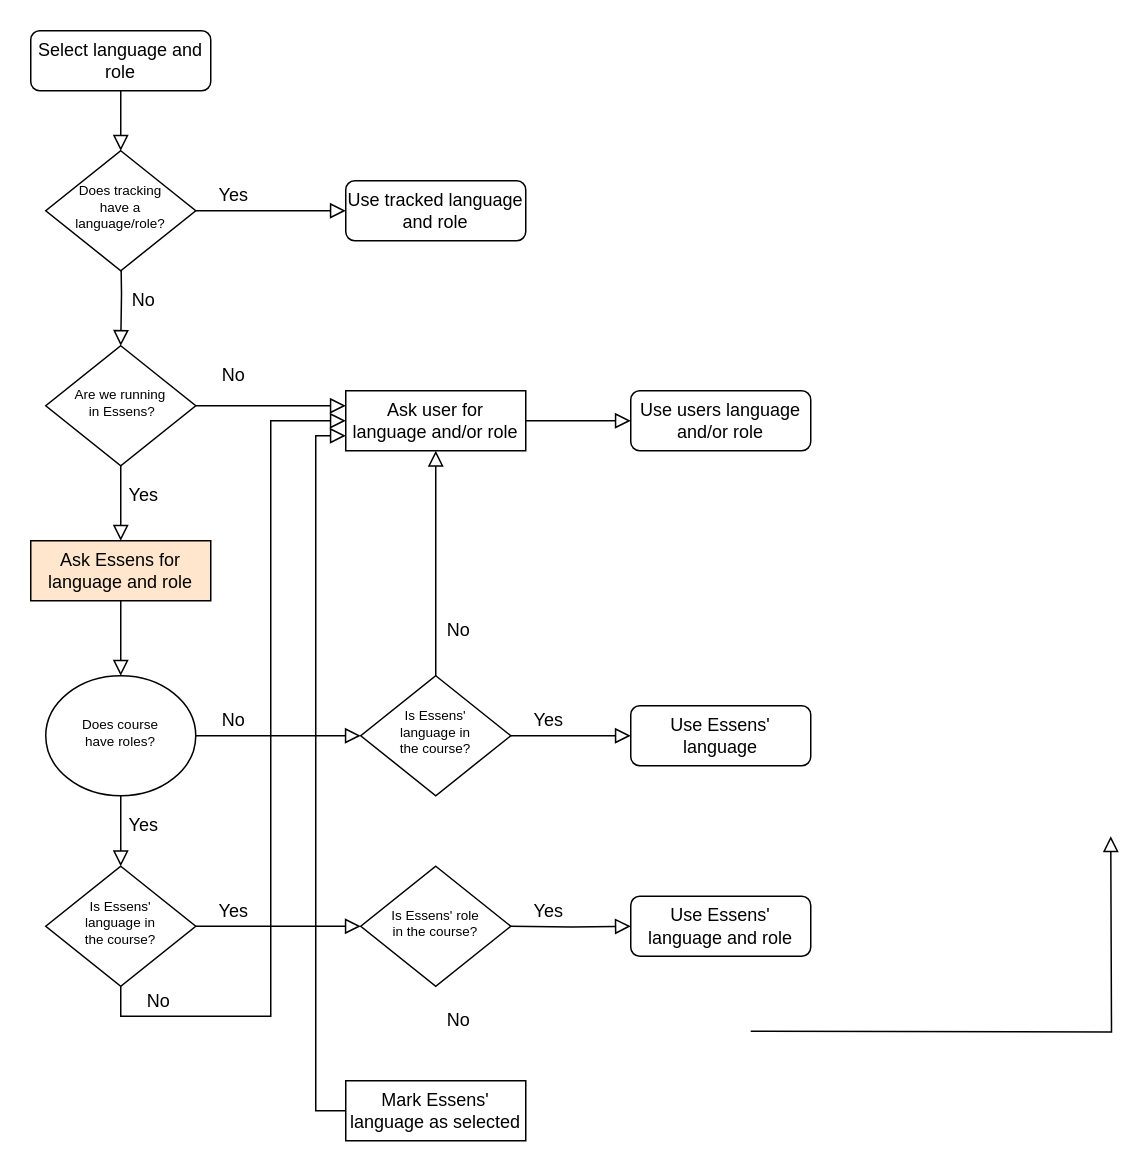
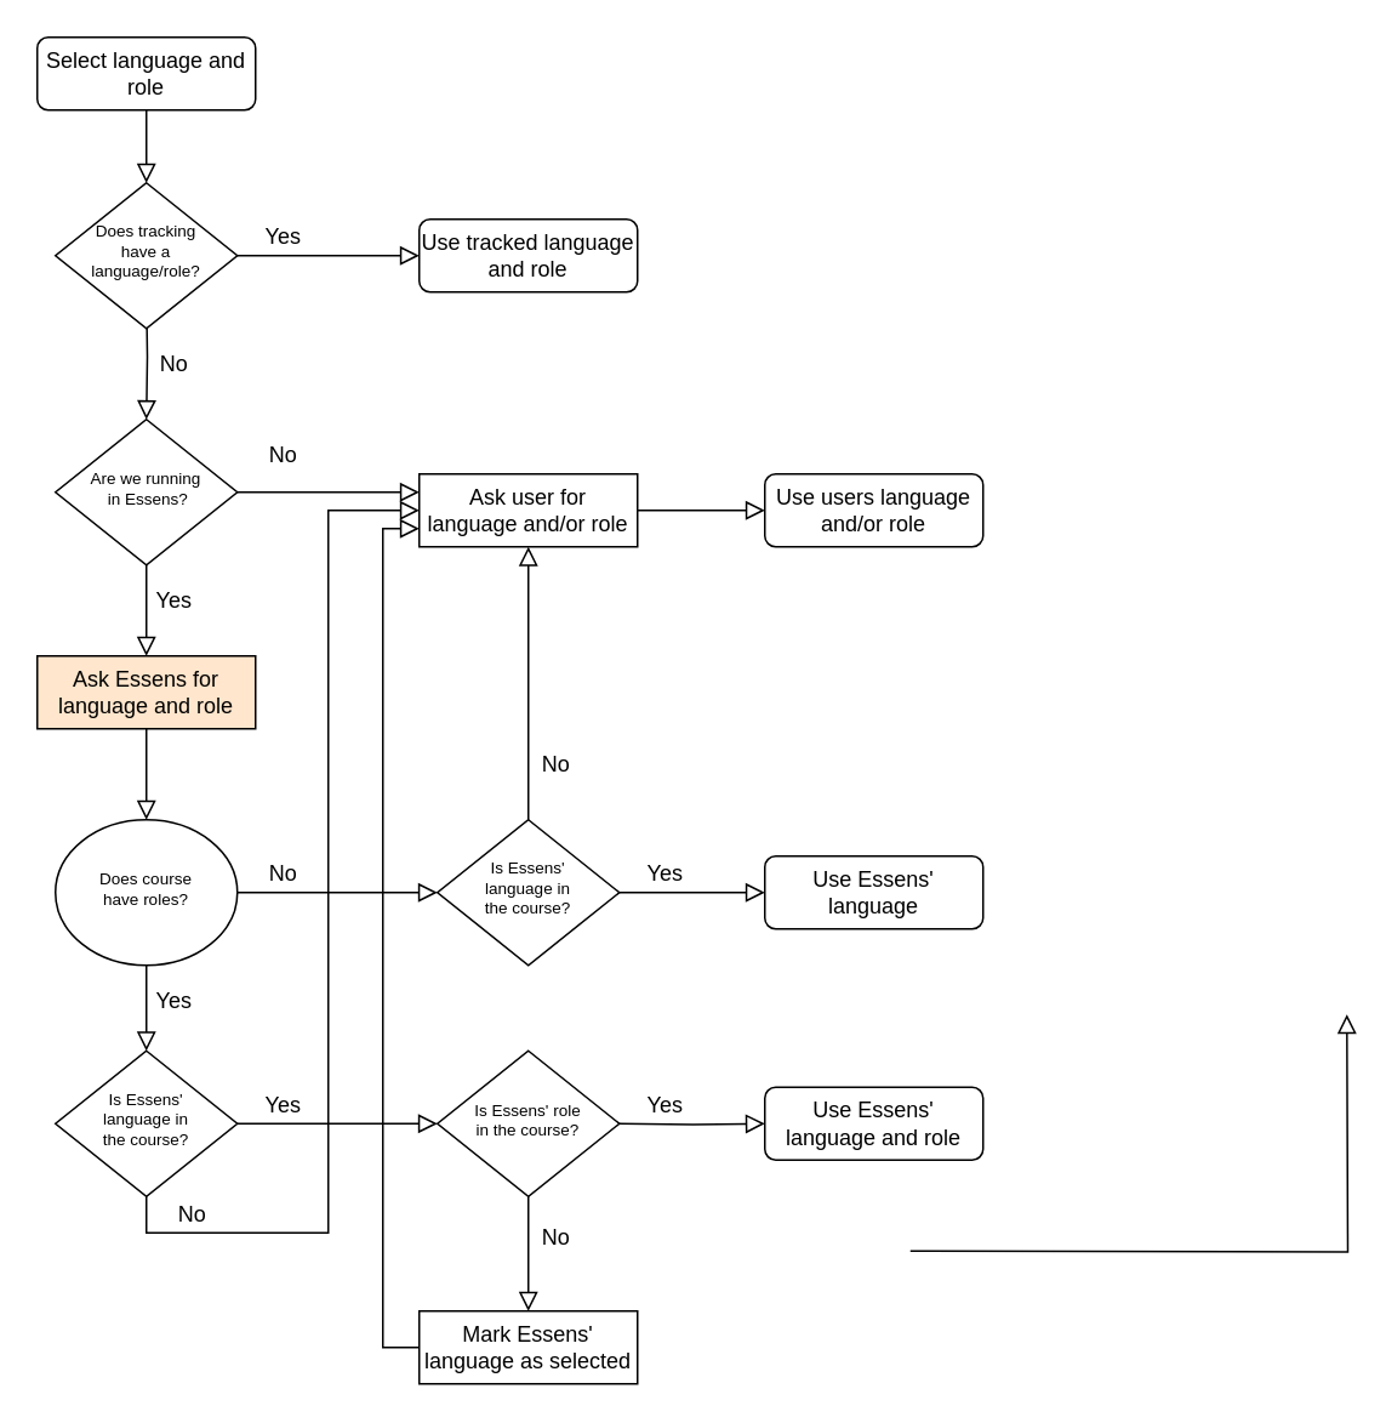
  <mxCell id="0" />
  <mxCell id="1" parent="0" />
  <mxCell id="2" value="" style="rounded=0;html=1;jettySize=auto;orthogonalLoop=1;fontSize=11;endArrow=block;endFill=0;endSize=8;strokeWidth=1;shadow=0;labelBackgroundColor=none;edgeStyle=orthogonalEdgeStyle;entryX=0.5;entryY=0;entryDx=0;entryDy=0;" parent="1" source="3" target="6" edge="1"><mxGeometry relative="1" as="geometry"><mxPoint x="260" y="190" as="targetPoint" /></mxGeometry></mxCell>
  <mxCell id="3" value="Select language and role" style="rounded=1;whiteSpace=wrap;html=1;fontSize=12;glass=0;strokeWidth=1;shadow=0;" parent="1" vertex="1"><mxGeometry x="20" y="20" width="120" height="40" as="geometry" /></mxCell>
  <mxCell id="4" value="" style="rounded=0;html=1;jettySize=auto;orthogonalLoop=1;fontSize=11;endArrow=block;endFill=0;endSize=8;strokeWidth=1;shadow=0;labelBackgroundColor=none;edgeStyle=orthogonalEdgeStyle;entryX=0.5;entryY=0;entryDx=0;entryDy=0;" parent="1" target="13" edge="1"><mxGeometry x="-0.333" y="30" relative="1" as="geometry"><mxPoint as="offset" /><mxPoint x="80" y="160" as="sourcePoint" /><mxPoint x="140" y="190" as="targetPoint" /></mxGeometry></mxCell>
  <mxCell id="5" value="" style="edgeStyle=orthogonalEdgeStyle;rounded=0;html=1;jettySize=auto;orthogonalLoop=1;fontSize=11;endArrow=block;endFill=0;endSize=8;strokeWidth=1;shadow=0;labelBackgroundColor=none;exitX=1;exitY=0.5;exitDx=0;exitDy=0;entryX=0;entryY=0.5;entryDx=0;entryDy=0;" parent="1" edge="1" target="7" source="6"><mxGeometry x="-0.24" y="10" relative="1" as="geometry"><mxPoint as="offset" /><mxPoint x="191" y="110" as="sourcePoint" /><mxPoint x="230" y="140" as="targetPoint" /></mxGeometry></mxCell>
  <mxCell id="6" value="Does tracking &lt;br&gt;have a &lt;br&gt;language/role?" style="rhombus;whiteSpace=wrap;html=1;shadow=0;fontFamily=Helvetica;fontSize=9;align=center;strokeWidth=1;spacing=6;spacingTop=-4;" parent="1" vertex="1"><mxGeometry x="30" y="100" width="100" height="80" as="geometry" /></mxCell>
  <mxCell id="7" value="Use tracked language and role" style="rounded=1;whiteSpace=wrap;html=1;fontSize=12;glass=0;strokeWidth=1;shadow=0;" parent="1" vertex="1"><mxGeometry x="230" y="120" width="120" height="40" as="geometry" /></mxCell>
  <mxCell id="8" value="" style="edgeStyle=orthogonalEdgeStyle;rounded=0;html=1;jettySize=auto;orthogonalLoop=1;fontSize=11;endArrow=block;endFill=0;endSize=8;strokeWidth=1;shadow=0;labelBackgroundColor=none;entryX=0.5;entryY=0;entryDx=0;entryDy=0;exitX=0.5;exitY=1;exitDx=0;exitDy=0;" parent="1" edge="1"><mxGeometry y="20" relative="1" as="geometry"><mxPoint as="offset" /><mxPoint x="500" y="687" as="sourcePoint" /><mxPoint x="740" y="557" as="targetPoint" /><Array as="points" /></mxGeometry></mxCell>
  <mxCell id="9" style="edgeStyle=orthogonalEdgeStyle;rounded=0;orthogonalLoop=1;jettySize=auto;html=1;exitX=0.5;exitY=1;exitDx=0;exitDy=0;entryX=0.5;entryY=0;entryDx=0;entryDy=0;shadow=0;labelBackgroundColor=none;endArrow=block;endFill=0;endSize=8;strokeWidth=1;" edge="1" parent="1" source="10" target="21"><mxGeometry relative="1" as="geometry" /></mxCell>
  <mxCell id="10" value="Ask Essens for language and role" style="rounded=0;whiteSpace=wrap;html=1;fontSize=12;fillColor=#ffe6cc;" vertex="1" parent="1"><mxGeometry x="20" y="360" width="120" height="40" as="geometry" /></mxCell>
  <mxCell id="11" style="edgeStyle=orthogonalEdgeStyle;rounded=0;orthogonalLoop=1;jettySize=auto;html=1;exitX=0.5;exitY=1;exitDx=0;exitDy=0;entryX=0.5;entryY=0;entryDx=0;entryDy=0;shadow=0;labelBackgroundColor=none;endArrow=block;endFill=0;endSize=8;strokeWidth=1;" edge="1" parent="1" source="13" target="10"><mxGeometry relative="1" as="geometry" /></mxCell>
  <mxCell id="12" style="edgeStyle=orthogonalEdgeStyle;rounded=0;orthogonalLoop=1;jettySize=auto;html=1;exitX=1;exitY=0.5;exitDx=0;exitDy=0;shadow=0;labelBackgroundColor=none;endArrow=block;endFill=0;endSize=8;strokeWidth=1;" edge="1" parent="1" source="13"><mxGeometry relative="1" as="geometry"><mxPoint x="230" y="270" as="targetPoint" /></mxGeometry></mxCell>
  <mxCell id="13" value="Are we running&lt;br&gt;&amp;nbsp;in Essens?" style="rhombus;whiteSpace=wrap;html=1;shadow=0;fontFamily=Helvetica;fontSize=9;align=center;strokeWidth=1;spacing=6;spacingTop=-4;" vertex="1" parent="1"><mxGeometry x="30" y="230" width="100" height="80" as="geometry" /></mxCell>
  <mxCell id="14" value="Yes" style="text;html=1;align=center;verticalAlign=middle;resizable=0;points=[];autosize=1;strokeColor=none;fillColor=none;" vertex="1" parent="1"><mxGeometry x="80" y="320" width="30" height="20" as="geometry" /></mxCell>
  <mxCell id="15" style="edgeStyle=orthogonalEdgeStyle;rounded=0;orthogonalLoop=1;jettySize=auto;html=1;exitX=1;exitY=0.5;exitDx=0;exitDy=0;entryX=0;entryY=0.5;entryDx=0;entryDy=0;shadow=0;labelBackgroundColor=none;endArrow=block;endFill=0;endSize=8;strokeWidth=1;" edge="1" parent="1" source="16" target="18"><mxGeometry relative="1" as="geometry" /></mxCell>
  <mxCell id="16" value="Ask user for&lt;br&gt;language and/or role" style="rounded=0;whiteSpace=wrap;html=1;fontSize=12;" vertex="1" parent="1"><mxGeometry x="230" y="260" width="120" height="40" as="geometry" /></mxCell>
  <mxCell id="17" value="No" style="text;html=1;align=center;verticalAlign=middle;resizable=0;points=[];autosize=1;strokeColor=none;fillColor=none;" vertex="1" parent="1"><mxGeometry x="140" y="240" width="30" height="20" as="geometry" /></mxCell>
  <mxCell id="18" value="Use users language and/or role" style="rounded=1;whiteSpace=wrap;html=1;fontSize=12;glass=0;strokeWidth=1;shadow=0;" vertex="1" parent="1"><mxGeometry x="420" y="260" width="120" height="40" as="geometry" /></mxCell>
  <mxCell id="19" style="edgeStyle=orthogonalEdgeStyle;rounded=0;orthogonalLoop=1;jettySize=auto;html=1;exitX=0.5;exitY=1;exitDx=0;exitDy=0;shadow=0;labelBackgroundColor=none;endArrow=block;endFill=0;endSize=8;strokeWidth=1;entryX=0.5;entryY=0;entryDx=0;entryDy=0;" edge="1" parent="1" source="21" target="24"><mxGeometry relative="1" as="geometry"><mxPoint x="70" y="580" as="targetPoint" /></mxGeometry></mxCell>
  <mxCell id="20" style="edgeStyle=orthogonalEdgeStyle;rounded=0;orthogonalLoop=1;jettySize=auto;html=1;exitX=1;exitY=0.5;exitDx=0;exitDy=0;entryX=0;entryY=0.5;entryDx=0;entryDy=0;shadow=0;labelBackgroundColor=none;endArrow=block;endFill=0;endSize=8;strokeWidth=1;" edge="1" parent="1" source="21" target="28"><mxGeometry relative="1" as="geometry" /></mxCell>
  <mxCell id="21" value="Does course&lt;br&gt;have roles?" style="ellipse;whiteSpace=wrap;html=1;shadow=0;fontFamily=Helvetica;fontSize=9;align=center;strokeWidth=1;spacing=6;spacingTop=-4;" vertex="1" parent="1"><mxGeometry x="30" y="450" width="100" height="80" as="geometry" /></mxCell>
  <mxCell id="22" style="edgeStyle=orthogonalEdgeStyle;rounded=0;orthogonalLoop=1;jettySize=auto;html=1;exitX=1;exitY=0.5;exitDx=0;exitDy=0;shadow=0;labelBackgroundColor=none;endArrow=block;endFill=0;endSize=8;strokeWidth=1;entryX=0;entryY=0.5;entryDx=0;entryDy=0;" edge="1" parent="1" source="24" target="36"><mxGeometry relative="1" as="geometry"><mxPoint x="260" y="617" as="targetPoint" /></mxGeometry></mxCell>
  <mxCell id="23" style="edgeStyle=orthogonalEdgeStyle;rounded=0;orthogonalLoop=1;jettySize=auto;html=1;exitX=0.5;exitY=1;exitDx=0;exitDy=0;shadow=0;labelBackgroundColor=none;endArrow=block;endFill=0;endSize=8;strokeWidth=1;entryX=0;entryY=0.5;entryDx=0;entryDy=0;" edge="1" parent="1" source="24" target="16"><mxGeometry relative="1" as="geometry"><mxPoint x="200" y="300" as="targetPoint" /></mxGeometry></mxCell>
  <mxCell id="24" value="Is Essens'&lt;br&gt;language in&lt;br&gt;the course?" style="rhombus;whiteSpace=wrap;html=1;shadow=0;fontFamily=Helvetica;fontSize=9;align=center;strokeWidth=1;spacing=6;spacingTop=-4;" vertex="1" parent="1"><mxGeometry x="30" y="577" width="100" height="80" as="geometry" /></mxCell>
  <mxCell id="25" value="Yes" style="text;html=1;align=center;verticalAlign=middle;resizable=0;points=[];autosize=1;strokeColor=none;fillColor=none;" vertex="1" parent="1"><mxGeometry x="80" y="540" width="30" height="20" as="geometry" /></mxCell>
  <mxCell id="26" style="edgeStyle=orthogonalEdgeStyle;rounded=0;orthogonalLoop=1;jettySize=auto;html=1;exitX=0.5;exitY=0;exitDx=0;exitDy=0;entryX=0.5;entryY=1;entryDx=0;entryDy=0;shadow=0;labelBackgroundColor=none;endArrow=block;endFill=0;endSize=8;strokeWidth=1;" edge="1" parent="1" source="28" target="16"><mxGeometry relative="1" as="geometry" /></mxCell>
  <mxCell id="27" style="edgeStyle=orthogonalEdgeStyle;rounded=0;orthogonalLoop=1;jettySize=auto;html=1;exitX=1;exitY=0.5;exitDx=0;exitDy=0;entryX=0;entryY=0.5;entryDx=0;entryDy=0;shadow=0;labelBackgroundColor=none;endArrow=block;endFill=0;endSize=8;strokeWidth=1;" edge="1" parent="1" source="28" target="32"><mxGeometry relative="1" as="geometry" /></mxCell>
  <mxCell id="28" value="Is Essens'&lt;br&gt;language in &lt;br&gt;the course?" style="rhombus;whiteSpace=wrap;html=1;shadow=0;fontFamily=Helvetica;fontSize=9;align=center;strokeWidth=1;spacing=6;spacingTop=-4;" vertex="1" parent="1"><mxGeometry x="240" y="450" width="100" height="80" as="geometry" /></mxCell>
  <mxCell id="29" value="No" style="text;html=1;align=center;verticalAlign=middle;resizable=0;points=[];autosize=1;strokeColor=none;fillColor=none;" vertex="1" parent="1"><mxGeometry x="140" y="470" width="30" height="20" as="geometry" /></mxCell>
  <mxCell id="30" value="No" style="text;html=1;align=center;verticalAlign=middle;resizable=0;points=[];autosize=1;strokeColor=none;fillColor=none;" vertex="1" parent="1"><mxGeometry x="80" y="190" width="30" height="20" as="geometry" /></mxCell>
  <mxCell id="31" value="No" style="text;html=1;align=center;verticalAlign=middle;resizable=0;points=[];autosize=1;strokeColor=none;fillColor=none;" vertex="1" parent="1"><mxGeometry x="290" y="410" width="30" height="20" as="geometry" /></mxCell>
  <mxCell id="32" value="Use Essens' language" style="rounded=1;whiteSpace=wrap;html=1;fontSize=12;glass=0;strokeWidth=1;shadow=0;" vertex="1" parent="1"><mxGeometry x="420" y="470" width="120" height="40" as="geometry" /></mxCell>
  <mxCell id="33" value="Yes" style="text;html=1;align=center;verticalAlign=middle;resizable=0;points=[];autosize=1;strokeColor=none;fillColor=none;" vertex="1" parent="1"><mxGeometry x="350" y="470" width="30" height="20" as="geometry" /></mxCell>
  <mxCell id="34" value="Yes" style="text;html=1;align=center;verticalAlign=middle;resizable=0;points=[];autosize=1;strokeColor=none;fillColor=none;" vertex="1" parent="1"><mxGeometry x="140" y="597" width="30" height="20" as="geometry" /></mxCell>
+ <mxCell id="35" value="" style="edgeStyle=orthogonalEdgeStyle;rounded=0;orthogonalLoop=1;jettySize=auto;html=1;shadow=0;labelBackgroundColor=none;endArrow=block;endFill=0;endSize=8;strokeWidth=1;entryX=0.5;entryY=0;entryDx=0;entryDy=0;" edge="1" parent="1" source="36" target="42"><mxGeometry relative="1" as="geometry"><mxPoint x="290" y="747" as="targetPoint" /></mxGeometry></mxCell>
  <mxCell id="36" value="&lt;span&gt;Is Essens' role&lt;/span&gt;&lt;br&gt;&lt;span&gt;in the course?&lt;/span&gt;" style="rhombus;whiteSpace=wrap;html=1;shadow=0;fontFamily=Helvetica;fontSize=9;align=center;strokeWidth=1;spacing=6;spacingTop=-4;" vertex="1" parent="1"><mxGeometry x="240" y="577" width="100" height="80" as="geometry" /></mxCell>
  <mxCell id="37" style="edgeStyle=orthogonalEdgeStyle;rounded=0;orthogonalLoop=1;jettySize=auto;html=1;exitX=1;exitY=0.5;exitDx=0;exitDy=0;entryX=0;entryY=0.5;entryDx=0;entryDy=0;shadow=0;labelBackgroundColor=none;endArrow=block;endFill=0;endSize=8;strokeWidth=1;" edge="1" target="38" parent="1"><mxGeometry relative="1" as="geometry"><mxPoint x="340" y="617" as="sourcePoint" /></mxGeometry></mxCell>
  <mxCell id="38" value="Use Essens' language and role" style="rounded=1;whiteSpace=wrap;html=1;fontSize=12;glass=0;strokeWidth=1;shadow=0;" vertex="1" parent="1"><mxGeometry x="420" y="597" width="120" height="40" as="geometry" /></mxCell>
  <mxCell id="39" value="Yes" style="text;html=1;align=center;verticalAlign=middle;resizable=0;points=[];autosize=1;strokeColor=none;fillColor=none;" vertex="1" parent="1"><mxGeometry x="350" y="597" width="30" height="20" as="geometry" /></mxCell>
  <mxCell id="40" value="No" style="text;html=1;align=center;verticalAlign=middle;resizable=0;points=[];autosize=1;strokeColor=none;fillColor=none;" vertex="1" parent="1"><mxGeometry x="90" y="657" width="30" height="20" as="geometry" /></mxCell>
  <mxCell id="41" style="edgeStyle=orthogonalEdgeStyle;rounded=0;orthogonalLoop=1;jettySize=auto;html=1;exitX=0;exitY=0.5;exitDx=0;exitDy=0;shadow=0;labelBackgroundColor=none;endArrow=block;endFill=0;endSize=8;strokeWidth=1;entryX=0;entryY=0.75;entryDx=0;entryDy=0;" edge="1" parent="1" source="42" target="16"><mxGeometry relative="1" as="geometry"><mxPoint x="210" y="300" as="targetPoint" /></mxGeometry></mxCell>
  <mxCell id="42" value="Mark Essens' language as selected" style="rounded=0;whiteSpace=wrap;html=1;fontSize=12;" vertex="1" parent="1"><mxGeometry x="230" y="720" width="120" height="40" as="geometry" /></mxCell>
  <mxCell id="43" value="No" style="text;html=1;align=center;verticalAlign=middle;resizable=0;points=[];autosize=1;strokeColor=none;fillColor=none;" vertex="1" parent="1"><mxGeometry x="290" y="670" width="30" height="20" as="geometry" /></mxCell>
  <mxCell id="44" value="Yes" style="text;html=1;align=center;verticalAlign=middle;resizable=0;points=[];autosize=1;strokeColor=none;fillColor=none;" vertex="1" parent="1"><mxGeometry x="140" y="120" width="30" height="20" as="geometry" /></mxCell>
